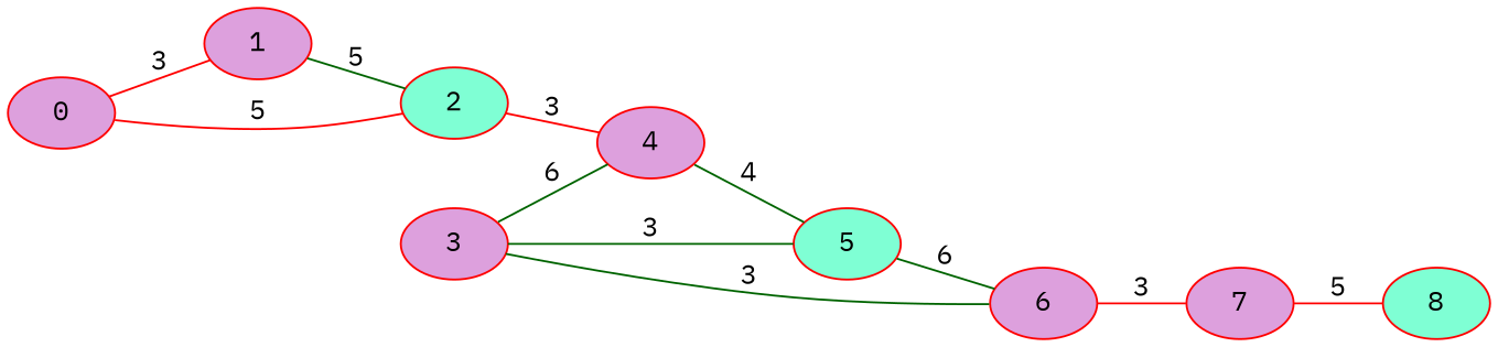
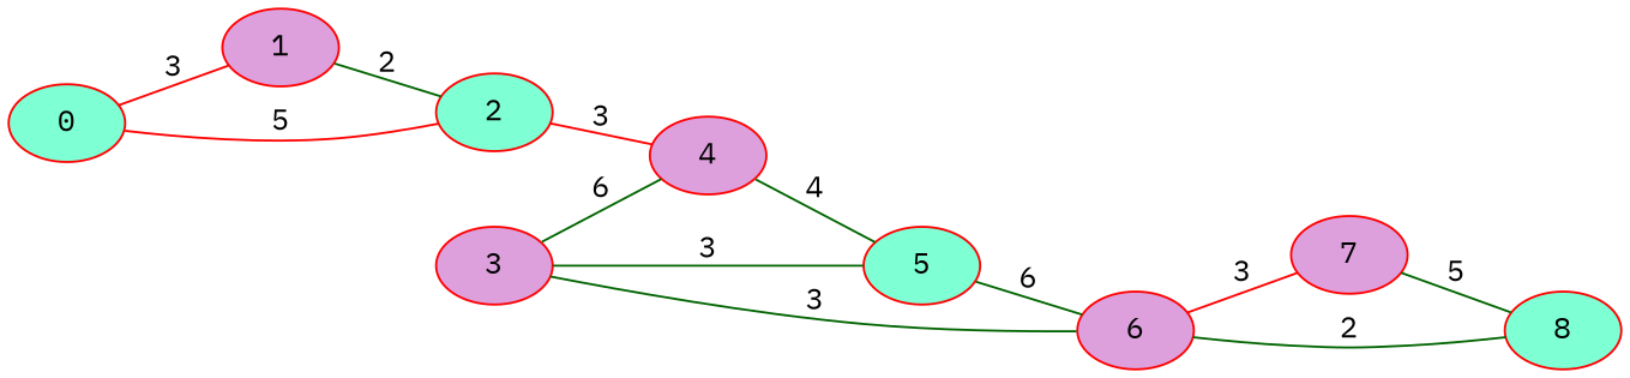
  graph {
    fontname="IBM Plex Mono"
    rankdir=LR
    node [color=red fillcolor=plum fontname="IBM Plex Mono" style=filled weight=1]
    edge [color=darkgreen fontname="IBM Plex Mono"]
-   0
+   0 [fillcolor=aquamarine]
    1
    2 [fillcolor=aquamarine]
    4
    3
    5 [fillcolor=aquamarine]
    6
    7
    8 [fillcolor=aquamarine]
    0 -- 1 [color=red label=3]
    0 -- 2 [color=red label=5]
-   1 -- 2 [label=5]
+   1 -- 2 [label=2]
    2 -- 4 [color=red label=3]
    4 -- 5 [label=4]
    3 -- 4 [label=6]
    3 -- 5 [label=3]
    3 -- 6 [label=3]
    5 -- 6 [label=6]
    6 -- 7 [color=red label=3]
-   7 -- 8 [color=red label=5]
+   6 -- 8 [label=2]
+   7 -- 8 [label=5]
  }
